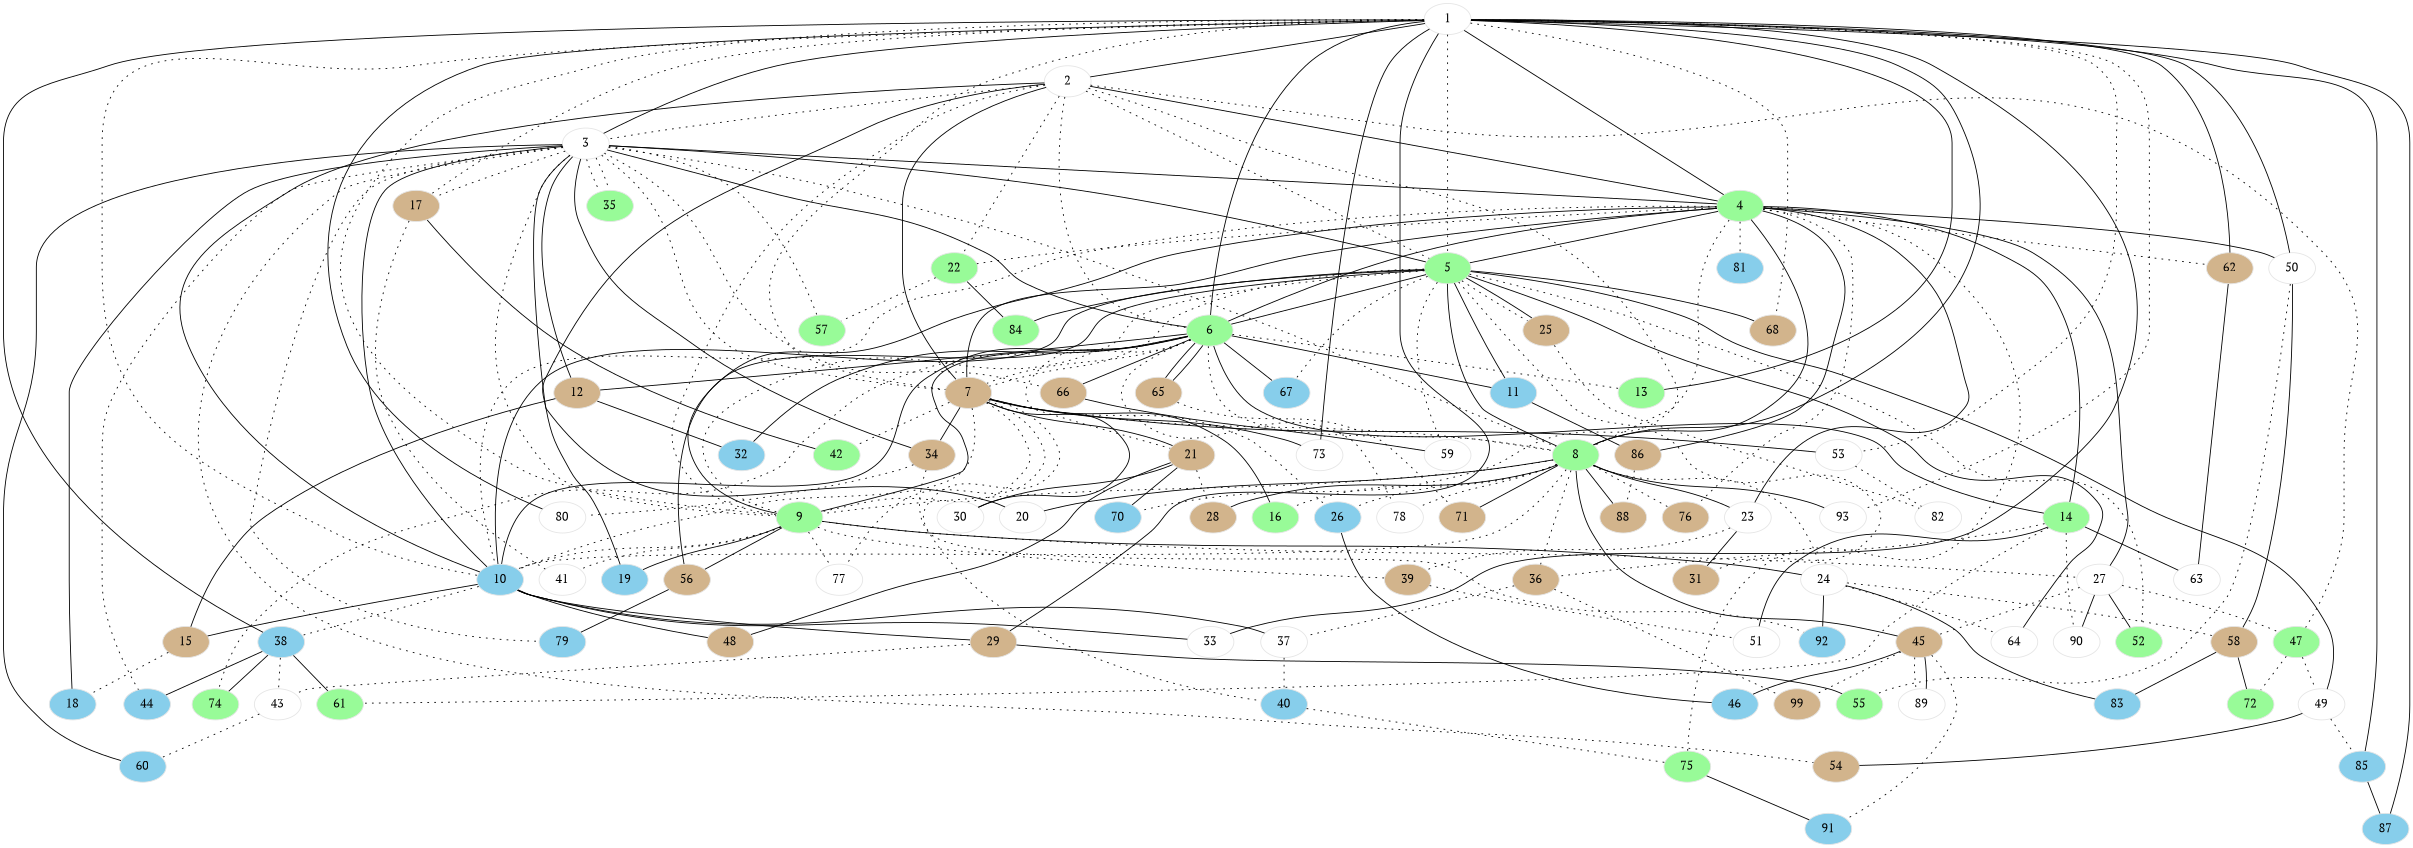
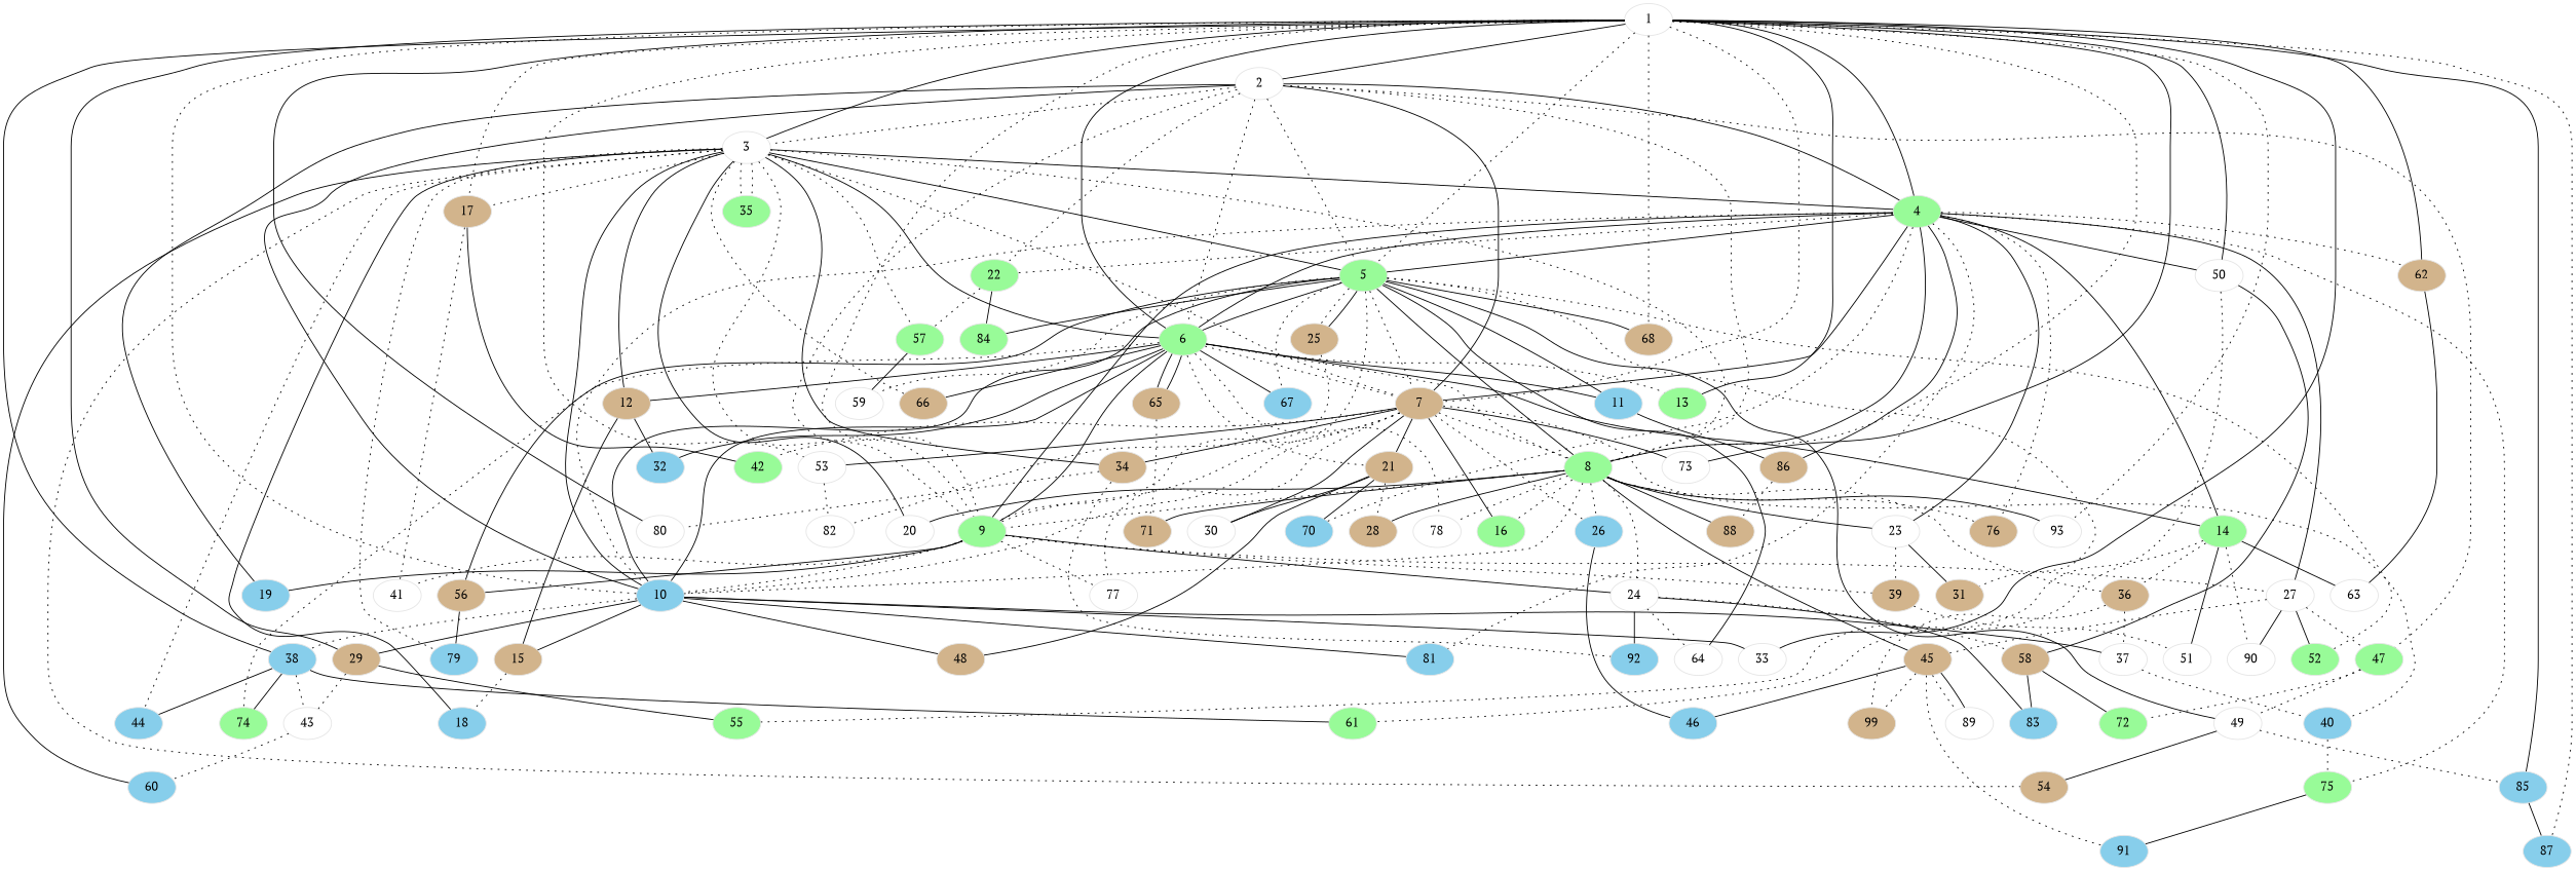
  graph {
    fontname="PT Serif"
    node [color=gray90 fillcolor=white fontname="PT Serif" style=filled]
    edge [fontname="PT Serif" style=solid]
    1
    2
    3
    4 [fillcolor=palegreen]
    5 [fillcolor=palegreen]
    6 [fillcolor=palegreen]
    7 [fillcolor=tan]
    8 [fillcolor=palegreen]
    9 [fillcolor=palegreen]
    10 [fillcolor=skyblue]
    13 [fillcolor=palegreen]
    17 [fillcolor=tan]
    29 [fillcolor=tan]
    33
    38 [fillcolor=skyblue]
    50
    53
    62 [fillcolor=tan]
    68 [fillcolor=tan]
    73
    80
    85 [fillcolor=skyblue]
    87 [fillcolor=skyblue]
    93
    19 [fillcolor=skyblue]
    22 [fillcolor=palegreen]
    47 [fillcolor=palegreen]
    12 [fillcolor=tan]
    18 [fillcolor=skyblue]
    20
    34 [fillcolor=tan]
    35 [fillcolor=palegreen]
    44 [fillcolor=skyblue]
    54 [fillcolor=tan]
    57 [fillcolor=palegreen]
    60 [fillcolor=skyblue]
    66 [fillcolor=tan]
    79 [fillcolor=skyblue]
    14 [fillcolor=palegreen]
    23
    27
    70 [fillcolor=skyblue]
    75 [fillcolor=palegreen]
    76 [fillcolor=tan]
    81 [fillcolor=skyblue]
    86 [fillcolor=tan]
    11 [fillcolor=skyblue]
    25 [fillcolor=tan]
    31 [fillcolor=tan]
    49
    52 [fillcolor=palegreen]
    56 [fillcolor=tan]
    59
    64
    67 [fillcolor=skyblue]
    84 [fillcolor=palegreen]
    21 [fillcolor=tan]
    32 [fillcolor=skyblue]
    65 [fillcolor=tan]
    74 [fillcolor=palegreen]
    78
    16 [fillcolor=palegreen]
    26 [fillcolor=skyblue]
    30
    40 [fillcolor=skyblue]
    42 [fillcolor=palegreen]
    77
    24
    28 [fillcolor=tan]
    36 [fillcolor=tan]
    45 [fillcolor=tan]
    71 [fillcolor=tan]
    88 [fillcolor=tan]
    39 [fillcolor=tan]
    41
    15 [fillcolor=tan]
    37
    48 [fillcolor=tan]
    43
    55 [fillcolor=palegreen]
    61 [fillcolor=palegreen]
    58 [fillcolor=tan]
    82
    63
    72 [fillcolor=palegreen]
    92 [fillcolor=skyblue]
    51
    90
    91 [fillcolor=skyblue]
    46 [fillcolor=skyblue]
    83 [fillcolor=skyblue]
    n92 [fillcolor=tan label=99]
    89
    1 -- 2
    1 -- 3
    1 -- 4
    1 -- 5 [style=dotted]
    1 -- 6
    1 -- 7 [style=dotted]
-   1 -- 8
+   1 -- 8 [style=dotted]
    1 -- 9 [style=dotted]
    1 -- 10 [style=dotted]
    1 -- 13
    1 -- 17 [style=dotted]
    1 -- 29
    1 -- 33
    1 -- 38
    1 -- 50
    1 -- 53 [style=dotted]
    1 -- 62
    1 -- 68 [style=dotted]
    1 -- 73
    1 -- 80
    1 -- 85
-   1 -- 87
+   1 -- 87 [style=dotted]
    1 -- 93 [style=dotted]
    2 -- 3 [style=dotted]
    2 -- 4
    2 -- 5 [style=dotted]
    2 -- 6 [style=dotted]
    2 -- 7
    2 -- 8 [style=dotted]
    2 -- 9 [style=dotted]
    2 -- 10
    2 -- 19
    2 -- 22 [style=dotted]
    2 -- 47 [style=dotted]
    3 -- 4
    3 -- 5
    3 -- 6
    3 -- 7 [style=dotted]
    3 -- 8 [style=dotted]
    3 -- 9 [style=dotted]
    3 -- 10
    3 -- 17 [style=dotted]
    3 -- 12
    3 -- 18
    3 -- 20
    3 -- 34
    3 -- 35 [style=dotted]
    3 -- 35 [style=dotted]
    3 -- 44 [style=dotted]
    3 -- 54 [style=dotted]
    3 -- 57 [style=dotted]
    3 -- 60
    3 -- 66 [style=dotted]
    3 -- 79 [style=dotted]
    4 -- 5
    4 -- 6
    4 -- 7
    4 -- 8
    4 -- 9
    4 -- 10 [style=dotted]
    4 -- 50
    4 -- 62 [style=dotted]
    4 -- 22 [style=dotted]
    4 -- 14
    4 -- 23
    4 -- 27
    4 -- 70 [style=dotted]
    4 -- 75 [style=dotted]
    4 -- 76 [style=dotted]
    4 -- 81 [style=dotted]
    4 -- 86
    5 -- 6
    5 -- 7 [style=dotted]
    5 -- 8
    5 -- 9 [style=dotted]
    5 -- 10
    5 -- 68
    5 -- 11
    5 -- 25 [style=dotted]
    5 -- 25
    5 -- 31 [style=dotted]
    5 -- 49
    5 -- 52 [style=dotted]
    5 -- 56
    5 -- 59 [style=dotted]
    5 -- 64
    5 -- 67 [style=dotted]
    5 -- 84
    6 -- 7 [style=dotted]
    6 -- 8 [style=dotted]
    6 -- 9
    6 -- 10
    6 -- 13 [style=dotted]
    6 -- 12
    6 -- 66
    6 -- 14
    6 -- 11
    6 -- 67
    6 -- 21 [style=dotted]
    6 -- 32
    6 -- 65
    6 -- 65
    6 -- 74 [style=dotted]
    6 -- 78 [style=dotted]
    7 -- 8 [style=dotted]
    7 -- 9 [style=dotted]
    7 -- 10 [style=dotted]
    7 -- 53
    7 -- 73
    7 -- 34
    7 -- 21
    7 -- 16
    7 -- 26 [style=dotted]
    7 -- 30
    7 -- 40 [style=dotted]
    7 -- 42 [style=dotted]
    7 -- 77 [style=dotted]
    8 -- 9 [style=dotted]
    8 -- 10 [style=dotted]
    8 -- 93
    8 -- 20
    8 -- 23
    8 -- 76 [style=dotted]
    8 -- 78 [style=dotted]
    8 -- 16 [style=dotted]
    8 -- 26 [style=dotted]
    8 -- 24 [style=dotted]
    8 -- 28
    8 -- 36 [style=dotted]
    8 -- 45
    8 -- 71
    8 -- 88
    9 -- 10 [style=dotted]
    9 -- 19
    9 -- 27 [style=dotted]
    9 -- 56
    9 -- 77 [style=dotted]
    9 -- 24
    9 -- 39 [style=dotted]
    9 -- 41 [style=dotted]
    10 -- 29
    10 -- 33
    10 -- 38 [style=dotted]
+   10 -- 81
    10 -- 15
    10 -- 37
    10 -- 48
    17 -- 42
    17 -- 41 [style=dotted]
    29 -- 43 [style=dotted]
    29 -- 55
    38 -- 44
    38 -- 74
    38 -- 43 [style=dotted]
    38 -- 61
    50 -- 55 [style=dotted]
    50 -- 58
    53 -- 82 [style=dotted]
    62 -- 63
    85 -- 87
    22 -- 57 [style=dotted]
    22 -- 84
    47 -- 49 [style=dotted]
    47 -- 72 [style=dotted]
    12 -- 32
    12 -- 15
    34 -- 80 [style=dotted]
    34 -- 92 [style=dotted]
-   66 -- 59
+   57 -- 59
    14 -- 36 [style=dotted]
    14 -- 61 [style=dotted]
    14 -- 63
    14 -- 51
    14 -- 90 [style=dotted]
    23 -- 31
    23 -- 39 [style=dotted]
    27 -- 47 [style=dotted]
    27 -- 52
    27 -- 45 [style=dotted]
    27 -- 90
    75 -- 91
    86 -- 88 [style=dotted]
    11 -- 86
    25 -- 82 [style=dotted]
    49 -- 85 [style=dotted]
    49 -- 54
    56 -- 79
    21 -- 70
    21 -- 30
    21 -- 28 [style=dotted]
    21 -- 48
    65 -- 71 [style=dotted]
    26 -- 46
    40 -- 75 [style=dotted]
    24 -- 64 [style=dotted]
    24 -- 58 [style=dotted]
    24 -- 92
    24 -- 83
    36 -- 37 [style=dotted]
    36 -- n92 [style=dotted]
    45 -- 91 [style=dotted]
    45 -- 46
    45 -- n92 [style=dotted]
    45 -- 89 [style=dotted]
    45 -- 89
    39 -- 51 [style=dotted]
    15 -- 18 [style=dotted]
    37 -- 40 [style=dotted]
    43 -- 60 [style=dotted]
    58 -- 72
    58 -- 83
  }
